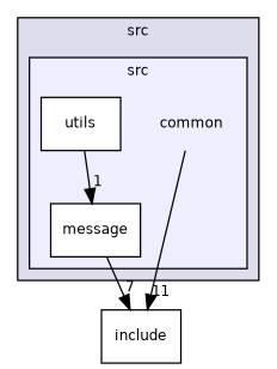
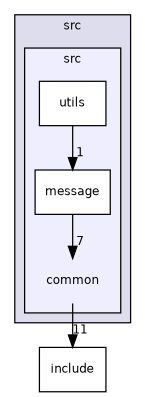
  digraph {
    compound=true
    node [fontname=Helvetica fontsize=10 shape=box]
    edge [labeldistance=1.5 labelfontname=Helvetica labelfontsize=10]
    n1 [label=common shape=plaintext]
    n2 [color=black fillcolor=white label=message style=filled]
    n3 [color=black fillcolor=white label=utils style=filled]
    n4 [label=include]
    subgraph cluster_1 {
      bgcolor="#ddddee"
      fontname=Helvetica
      fontsize=10
      label=src
      pencolor=black
      subgraph cluster_2 {
        bgcolor="#eeeeff"
        fontname=Helvetica
        fontsize=10
        label=src
        pencolor=black
        n1
        n2
        n3
      }
    }
    n1 -> n4 [headlabel=11]
-   n2 -> n4 [headlabel=7]
+   n2 -> n1 [headlabel=7]
    n3 -> n2 [headlabel=1]
  }
